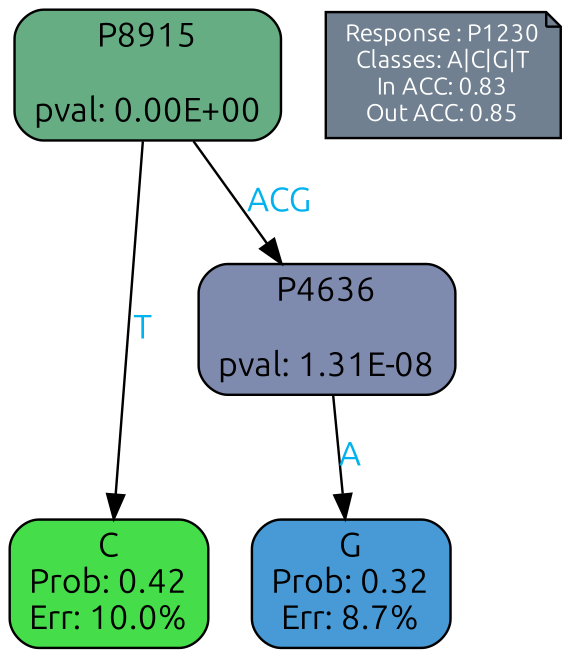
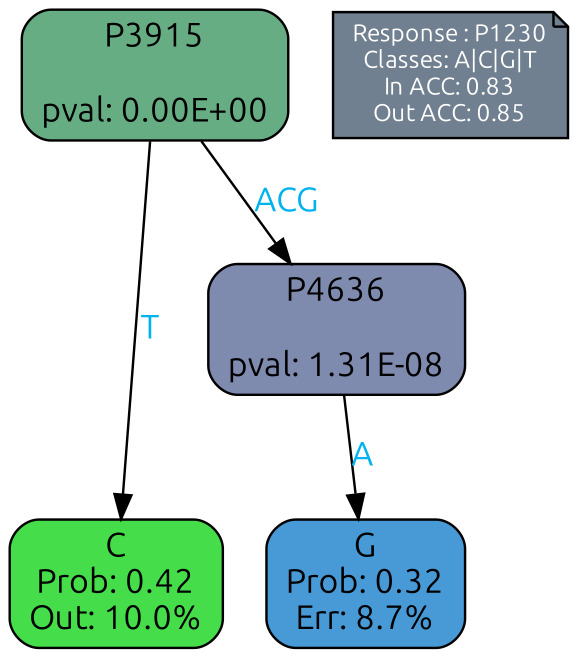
  digraph {
    fontname=Ubuntu
    ranksep=equally
    splines=polylines
    node [color=black fontname=Ubuntu shape=box style="filled, rounded"]
    edge [fontcolor=deepskyblue2 fontname=Ubuntu]
    n1 [fillcolor="#479ad6" label="G\nProb: 0.32\nErr: 8.7%"]
-   n2 [fillcolor="#45dd4a" label="C\nProb: 0.42\nErr: 10.0%"]
+   n2 [fillcolor="#45dd4a" label="C\nProb: 0.42\nOut: 10.0%"]
    n3 [align=left fillcolor=slategray fontcolor=white fontsize=10 label="Response : P1230\nClasses: A|C|G|T\nIn ACC: 0.83\nOut ACC: 0.85\n" shape=note style=filled]
-   n4 [fillcolor="#66ad84" label="P8915\n\npval: 0.00E+00"]
+   n4 [fillcolor="#66ad84" label="P3915\n\npval: 0.00E+00"]
    n5 [fillcolor="#7e8aae" label="P4636\n\npval: 1.31E-08"]
    subgraph sub_1 {
      rank=same
      n1
      n2
    }
    subgraph sub_2 {
      rank=same
      n3
      n4
    }
    n4 -> n2 [label=T]
    n4 -> n5 [label=ACG]
    n5 -> n1 [label=A]
  }
